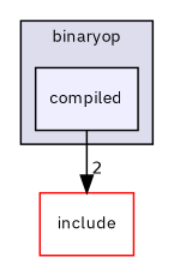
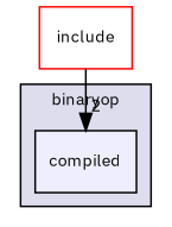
  digraph {
    compound=true
    fontname="IBM Plex Sans"
    node [fontname="IBM Plex Sans" fontsize=10 shape=box style=filled]
    n1 [fillcolor="#eeeeff" label=compiled pencolor=black]
    n2 [color=red fillcolor=white label=include]
    subgraph cluster_1 {
      bgcolor="#ddddee"
      fontsize=10
      label=binaryop
      pencolor=black
      n1
    }
-   n1 -> n2 [headlabel=2 labeldistance=1.5 labelfontname=Helvetica labelfontsize=10 fontname="IBM Plex Sans"]
+   n2 -> n1 [headlabel=2 labeldistance=1.5 labelfontname=Helvetica labelfontsize=10 fontname="IBM Plex Sans"]
  }
